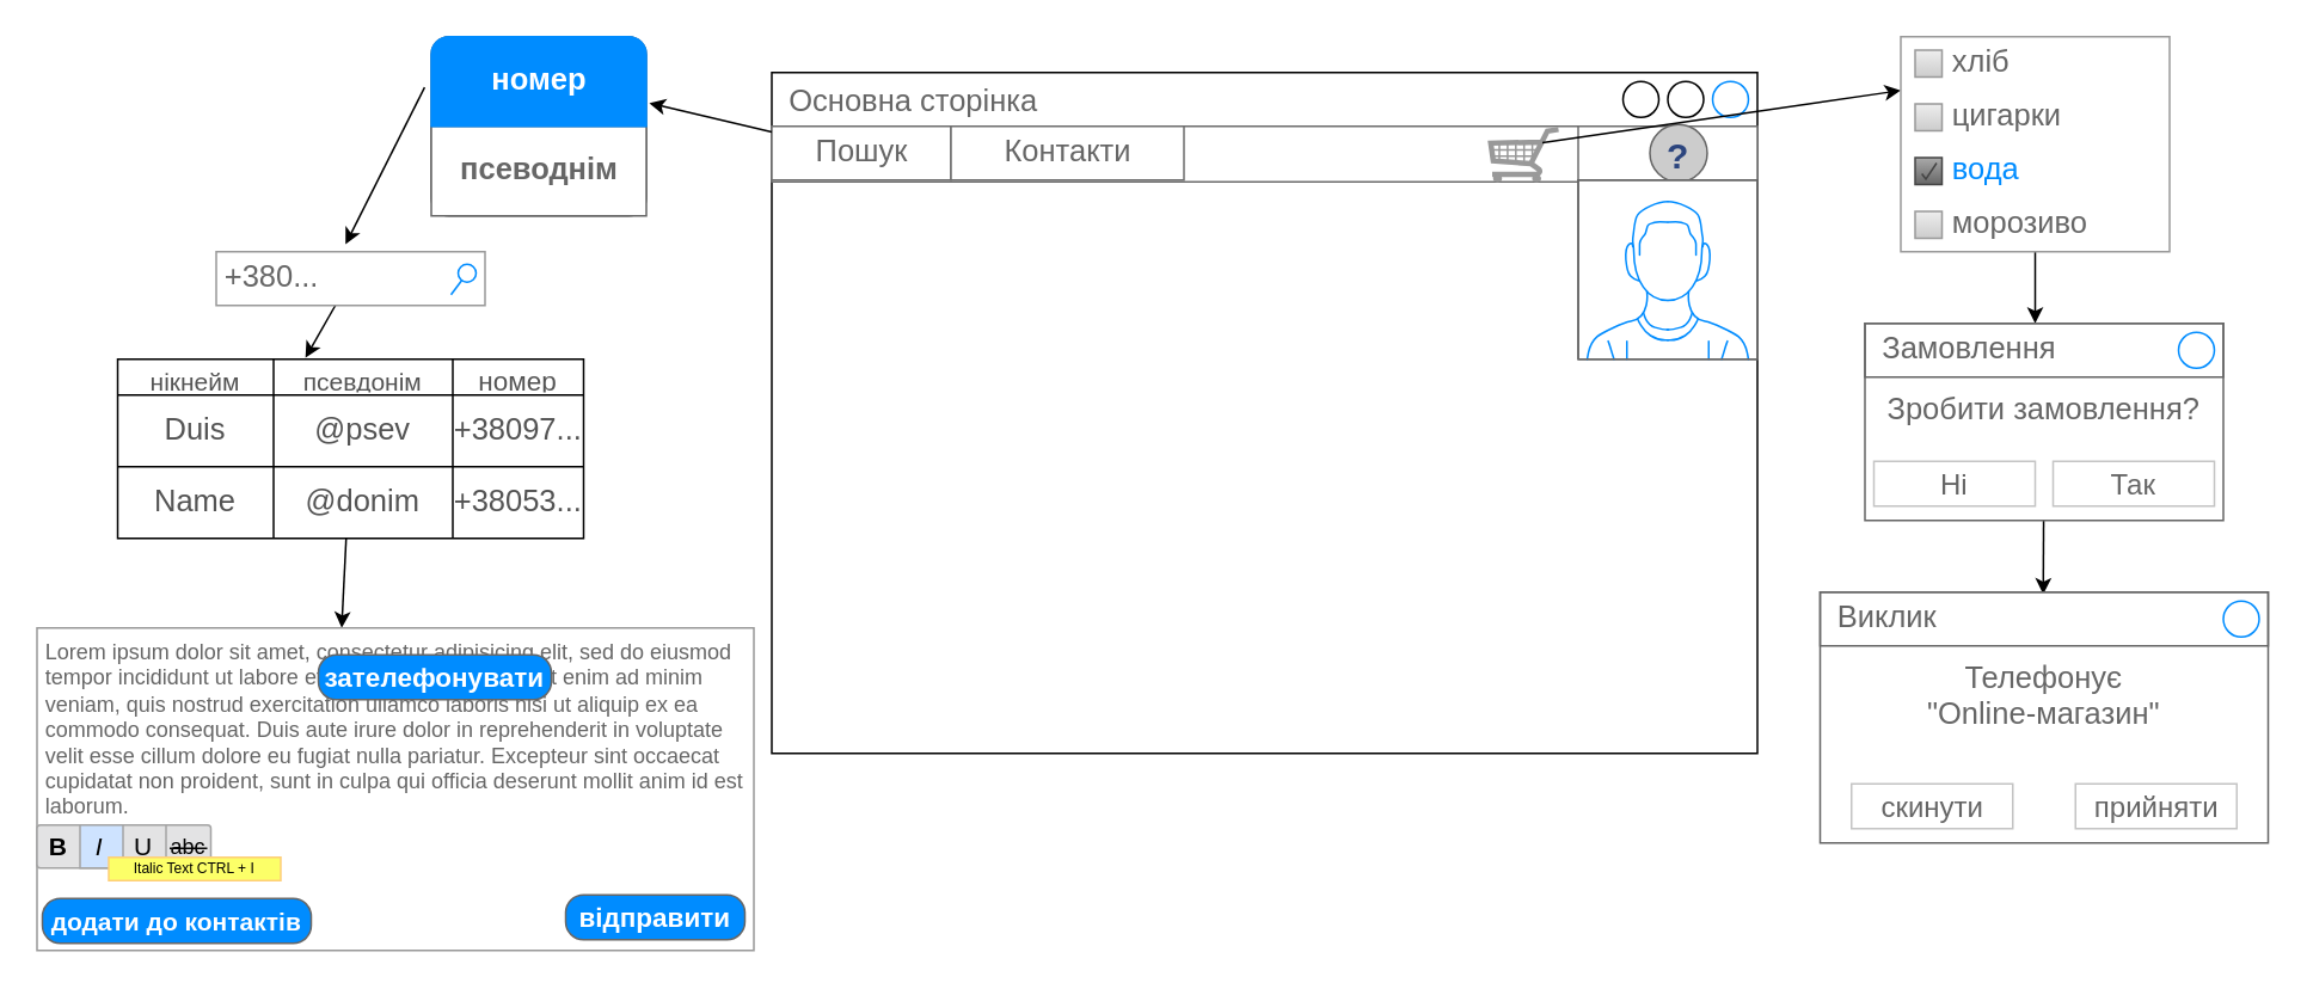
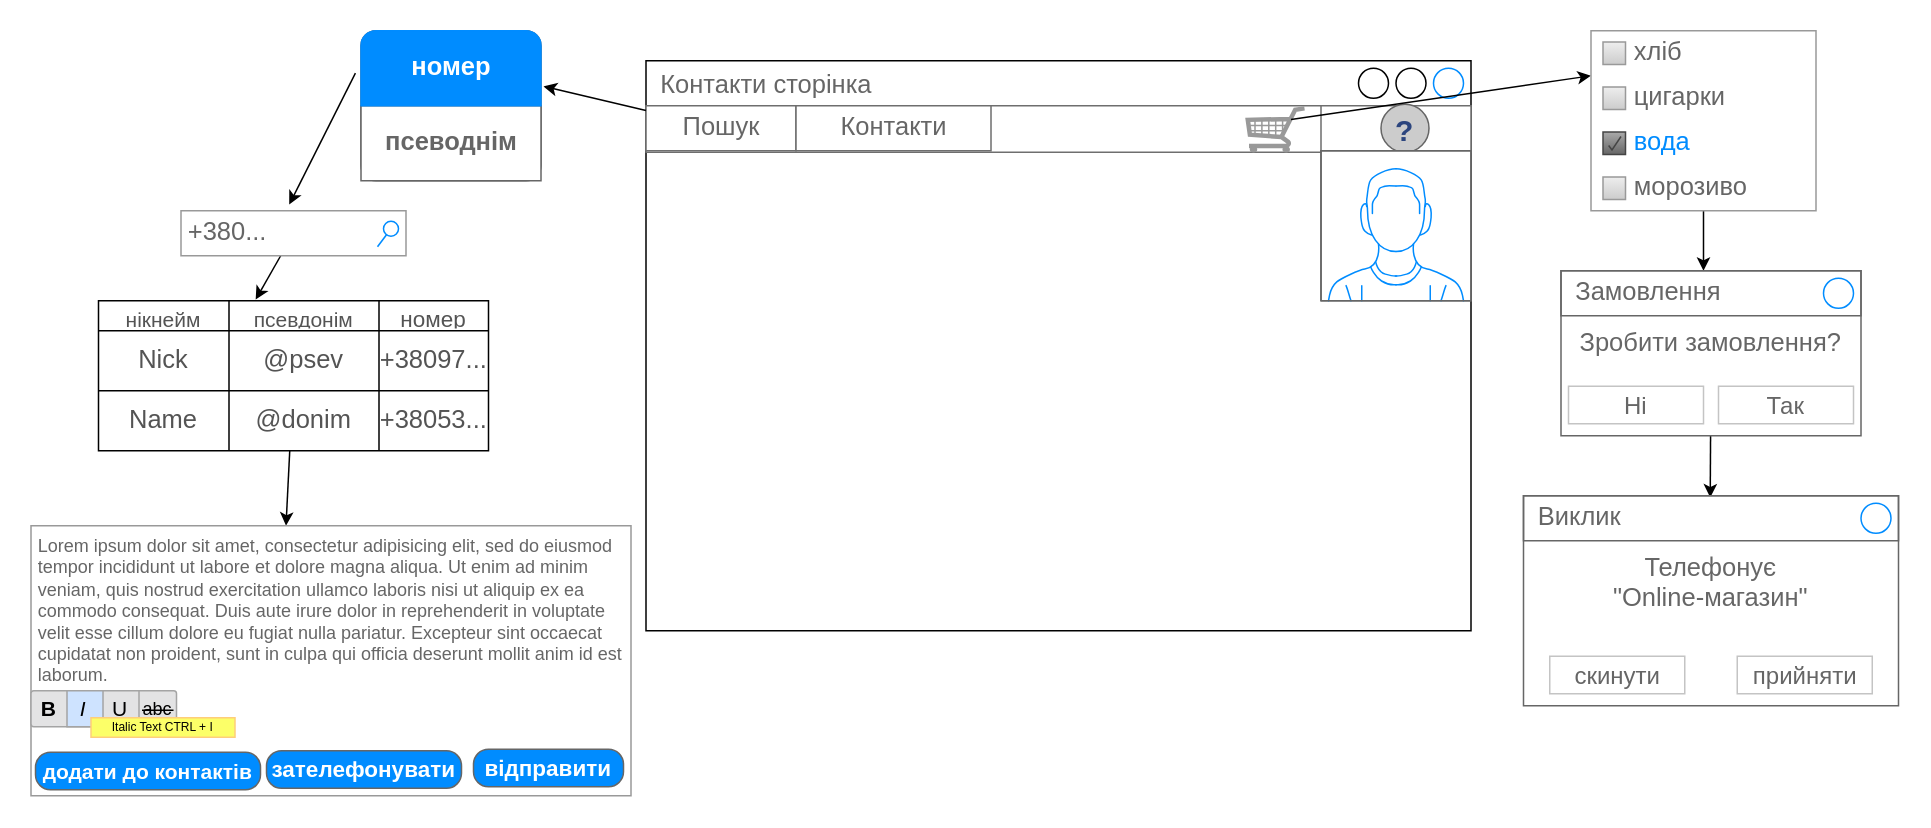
  <mxCell id="0" style=";html=1;" />
  <mxCell id="1" style=";html=1;" parent="0" />
- <mxCell id="2" value="Основна сторінка" style="strokeWidth=1;shadow=0;dashed=0;align=center;html=1;shape=mxgraph.mockup.containers.window;align=left;verticalAlign=top;spacingLeft=8;strokeColor2=#008cff;strokeColor3=#c4c4c4;fontColor=#666666;mainText=;fontSize=17;labelBackgroundColor=none;" parent="1" vertex="1"><mxGeometry x="430" y="40" width="550" height="380" as="geometry" /></mxCell>
+ <mxCell id="2" value="Контакти сторінка" style="strokeWidth=1;shadow=0;dashed=0;align=center;html=1;shape=mxgraph.mockup.containers.window;align=left;verticalAlign=top;spacingLeft=8;strokeColor2=#008cff;strokeColor3=#c4c4c4;fontColor=#666666;mainText=;fontSize=17;labelBackgroundColor=none;" parent="1" vertex="1"><mxGeometry x="430" y="40" width="550" height="380" as="geometry" /></mxCell>
  <mxCell id="3" value="" style="strokeWidth=1;shadow=0;dashed=0;align=center;html=1;shape=mxgraph.mockup.forms.rrect;rSize=0;strokeColor=#6E6E6E;" parent="1" vertex="1"><mxGeometry x="430" y="70" width="550" height="31" as="geometry" /></mxCell>
  <mxCell id="4" value="Пошук" style="strokeColor=inherit;fillColor=inherit;gradientColor=inherit;strokeWidth=1;shadow=0;dashed=0;align=center;html=1;shape=mxgraph.mockup.forms.rrect;rSize=0;fontSize=17;fontColor=#666666;" parent="3" vertex="1"><mxGeometry width="100" height="30" as="geometry" /></mxCell>
  <mxCell id="5" value="Контакти" style="strokeColor=inherit;fillColor=inherit;gradientColor=inherit;strokeWidth=1;shadow=0;dashed=0;align=center;html=1;shape=mxgraph.mockup.forms.rrect;rSize=0;fontSize=17;fontColor=#666666;" parent="3" vertex="1"><mxGeometry x="100" width="130" height="30" as="geometry" /></mxCell>
  <mxCell id="6" value="" style="strokeColor=inherit;fillColor=inherit;gradientColor=inherit;strokeWidth=1;shadow=0;dashed=0;align=center;html=1;shape=mxgraph.mockup.forms.rrect;rSize=0;fontSize=17;fontColor=#666666;" parent="3" vertex="1"><mxGeometry x="450" width="100" height="30" as="geometry" /></mxCell>
  <mxCell id="7" value="" style="verticalLabelPosition=bottom;shadow=0;dashed=0;align=center;html=1;verticalAlign=top;strokeWidth=1;shape=mxgraph.mockup.misc.help_icon;fontSize=15;fontColor=#666666;" parent="3" vertex="1"><mxGeometry x="490" y="-1" width="32" height="32" as="geometry" /></mxCell>
  <mxCell id="8" value="" style="verticalLabelPosition=bottom;shadow=0;dashed=0;align=center;html=1;verticalAlign=top;strokeWidth=1;shape=mxgraph.mockup.misc.shoppingCart;strokeColor=#999999;fontSize=15;fontColor=#666666;" parent="3" vertex="1"><mxGeometry x="400" y="1" width="40" height="30" as="geometry" /></mxCell>
  <mxCell id="9" value="" style="strokeWidth=1;shadow=0;dashed=0;align=center;html=1;shape=mxgraph.mockup.rrect;rSize=10;strokeColor=#666666;" parent="1" vertex="1"><mxGeometry x="240" y="20" width="120" height="100" as="geometry" /></mxCell>
  <mxCell id="10" value="псеводнім" style="strokeColor=inherit;fillColor=inherit;gradientColor=inherit;strokeWidth=1;shadow=0;dashed=0;align=center;html=1;shape=mxgraph.mockup.rrect;rSize=0;fontSize=17;fontColor=#666666;fontStyle=1;resizeWidth=1;" parent="9" vertex="1"><mxGeometry width="120" height="50" relative="1" as="geometry"><mxPoint y="50" as="offset" /></mxGeometry></mxCell>
  <mxCell id="11" value="номер" style="strokeWidth=1;shadow=0;dashed=0;align=center;html=1;shape=mxgraph.mockup.topButton;rSize=10;fontSize=17;fontColor=#ffffff;fontStyle=1;fillColor=#008cff;strokeColor=#008cff;resizeWidth=1;" parent="9" vertex="1"><mxGeometry width="120" height="50" relative="1" as="geometry" /></mxCell>
  <mxCell id="12" style="edgeStyle=none;rounded=0;orthogonalLoop=1;jettySize=auto;html=1;entryX=0.481;entryY=-0.137;entryDx=0;entryDy=0;entryPerimeter=0;exitX=-0.031;exitY=0.564;exitDx=0;exitDy=0;exitPerimeter=0;" parent="9" source="11" target="14" edge="1"><mxGeometry relative="1" as="geometry" /></mxCell>
  <mxCell id="13" style="edgeStyle=none;rounded=0;orthogonalLoop=1;jettySize=auto;html=1;fontSize=17;fontColor=#545454;entryX=0.403;entryY=-0.038;entryDx=0;entryDy=0;entryPerimeter=0;" parent="1" source="14" target="18" edge="1"><mxGeometry relative="1" as="geometry"><mxPoint x="170" y="200" as="targetPoint" /></mxGeometry></mxCell>
  <mxCell id="14" value="+380..." style="strokeWidth=1;shadow=0;dashed=0;align=center;html=1;shape=mxgraph.mockup.forms.searchBox;strokeColor=#999999;mainText=;strokeColor2=#008cff;fontColor=#666666;fontSize=17;align=left;spacingLeft=3;" parent="1" vertex="1"><mxGeometry x="120" y="140" width="150" height="30" as="geometry" /></mxCell>
  <mxCell id="15" value="" style="verticalLabelPosition=bottom;shadow=0;dashed=0;align=center;html=1;verticalAlign=top;strokeWidth=1;shape=mxgraph.mockup.containers.userMale;strokeColor=#666666;strokeColor2=#008cff;" parent="1" vertex="1"><mxGeometry x="880" y="100" width="100" height="100" as="geometry" /></mxCell>
  <mxCell id="16" style="edgeStyle=none;rounded=0;orthogonalLoop=1;jettySize=auto;html=1;fontSize=14;fontColor=#545454;entryX=0.425;entryY=0;entryDx=0;entryDy=0;entryPerimeter=0;" parent="1" source="17" target="30" edge="1"><mxGeometry relative="1" as="geometry"><mxPoint x="220" y="350" as="targetPoint" /></mxGeometry></mxCell>
  <mxCell id="17" value="" style="shape=table;html=1;whiteSpace=wrap;startSize=0;container=1;collapsible=0;childLayout=tableLayout;strokeColor=#000000;fontSize=14;fontColor=#545454;fillColor=default;" parent="1" vertex="1"><mxGeometry x="65" y="200" width="260" height="100" as="geometry" /></mxCell>
  <mxCell id="18" value="" style="shape=tableRow;horizontal=0;startSize=0;swimlaneHead=0;swimlaneBody=0;top=0;left=0;bottom=0;right=0;collapsible=0;dropTarget=0;fillColor=none;points=[[0,0.5],[1,0.5]];portConstraint=eastwest;strokeColor=#FF99CC;fontSize=17;fontColor=#545454;" parent="17" vertex="1"><mxGeometry width="260" height="20" as="geometry" /></mxCell>
  <mxCell id="19" value="&lt;font style=&quot;font-size: 14px;&quot;&gt;нікнейм&lt;/font&gt;" style="shape=partialRectangle;html=1;whiteSpace=wrap;connectable=0;fillColor=none;top=0;left=0;bottom=0;right=0;overflow=hidden;strokeColor=#FF99CC;fontSize=17;fontColor=#545454;" parent="18" vertex="1"><mxGeometry width="87" height="20" as="geometry"><mxRectangle width="87" height="20" as="alternateBounds" /></mxGeometry></mxCell>
  <mxCell id="20" value="&lt;font style=&quot;font-size: 14px;&quot;&gt;псевдонім&lt;/font&gt;" style="shape=partialRectangle;html=1;whiteSpace=wrap;connectable=0;fillColor=none;top=0;left=0;bottom=0;right=0;overflow=hidden;strokeColor=#FF99CC;fontSize=17;fontColor=#545454;" parent="18" vertex="1"><mxGeometry x="87" width="100" height="20" as="geometry"><mxRectangle width="100" height="20" as="alternateBounds" /></mxGeometry></mxCell>
  <mxCell id="21" value="&lt;font style=&quot;font-size: 15px;&quot;&gt;номер&lt;/font&gt;" style="shape=partialRectangle;html=1;whiteSpace=wrap;connectable=0;fillColor=none;top=0;left=0;bottom=0;right=0;overflow=hidden;strokeColor=#FF99CC;fontSize=17;fontColor=#545454;" parent="18" vertex="1"><mxGeometry x="187" width="73" height="20" as="geometry"><mxRectangle width="73" height="20" as="alternateBounds" /></mxGeometry></mxCell>
  <mxCell id="22" value="" style="shape=tableRow;horizontal=0;startSize=0;swimlaneHead=0;swimlaneBody=0;top=0;left=0;bottom=0;right=0;collapsible=0;dropTarget=0;fillColor=none;points=[[0,0.5],[1,0.5]];portConstraint=eastwest;strokeColor=none;fontSize=17;fontColor=#545454;" parent="17" vertex="1"><mxGeometry y="20" width="260" height="40" as="geometry" /></mxCell>
- <mxCell id="23" value="Duis" style="shape=partialRectangle;html=1;whiteSpace=wrap;connectable=0;fillColor=none;top=0;left=0;bottom=0;right=0;overflow=hidden;strokeColor=none;fontSize=17;fontColor=#545454;perimeterSpacing=15;opacity=0;" parent="22" vertex="1"><mxGeometry width="87" height="40" as="geometry"><mxRectangle width="87" height="40" as="alternateBounds" /></mxGeometry></mxCell>
+ <mxCell id="23" value="Nick" style="shape=partialRectangle;html=1;whiteSpace=wrap;connectable=0;fillColor=none;top=0;left=0;bottom=0;right=0;overflow=hidden;strokeColor=none;fontSize=17;fontColor=#545454;perimeterSpacing=15;opacity=0;" parent="22" vertex="1"><mxGeometry width="87" height="40" as="geometry"><mxRectangle width="87" height="40" as="alternateBounds" /></mxGeometry></mxCell>
  <mxCell id="24" value="@psev" style="shape=partialRectangle;html=1;whiteSpace=wrap;connectable=0;fillColor=none;top=0;left=0;bottom=0;right=0;overflow=hidden;strokeColor=#FF99CC;fontSize=17;fontColor=#545454;" parent="22" vertex="1"><mxGeometry x="87" width="100" height="40" as="geometry"><mxRectangle width="100" height="40" as="alternateBounds" /></mxGeometry></mxCell>
  <mxCell id="25" value="+38097..." style="shape=partialRectangle;html=1;whiteSpace=wrap;connectable=0;fillColor=none;top=0;left=0;bottom=0;right=0;overflow=hidden;strokeColor=#FF99CC;fontSize=17;fontColor=#545454;" parent="22" vertex="1"><mxGeometry x="187" width="73" height="40" as="geometry"><mxRectangle width="73" height="40" as="alternateBounds" /></mxGeometry></mxCell>
  <mxCell id="26" value="" style="shape=tableRow;horizontal=0;startSize=0;swimlaneHead=0;swimlaneBody=0;top=0;left=0;bottom=0;right=0;collapsible=0;dropTarget=0;fillColor=none;points=[[0,0.5],[1,0.5]];portConstraint=eastwest;strokeColor=#FF99CC;fontSize=17;fontColor=#545454;" parent="17" vertex="1"><mxGeometry y="60" width="260" height="40" as="geometry" /></mxCell>
  <mxCell id="27" value="Name" style="shape=partialRectangle;html=1;whiteSpace=wrap;connectable=0;fillColor=none;top=0;left=0;bottom=0;right=0;overflow=hidden;strokeColor=#FF99CC;fontSize=17;fontColor=#545454;" parent="26" vertex="1"><mxGeometry width="87" height="40" as="geometry"><mxRectangle width="87" height="40" as="alternateBounds" /></mxGeometry></mxCell>
  <mxCell id="28" value="@donim" style="shape=partialRectangle;html=1;whiteSpace=wrap;connectable=0;fillColor=none;top=0;left=0;bottom=0;right=0;overflow=hidden;strokeColor=#FF99CC;fontSize=17;fontColor=#545454;" parent="26" vertex="1"><mxGeometry x="87" width="100" height="40" as="geometry"><mxRectangle width="100" height="40" as="alternateBounds" /></mxGeometry></mxCell>
  <mxCell id="29" value="+38053..." style="shape=partialRectangle;html=1;whiteSpace=wrap;connectable=0;fillColor=none;top=0;left=0;bottom=0;right=0;overflow=hidden;pointerEvents=1;strokeColor=#FF99CC;fontSize=17;fontColor=#545454;" parent="26" vertex="1"><mxGeometry x="187" width="73" height="40" as="geometry"><mxRectangle width="73" height="40" as="alternateBounds" /></mxGeometry></mxCell>
  <mxCell id="30" value="Lorem ipsum dolor sit amet, consectetur adipisicing elit, sed do eiusmod tempor incididunt ut labore et dolore magna aliqua. Ut enim ad minim veniam, quis nostrud exercitation ullamco laboris nisi ut aliquip ex ea commodo consequat. Duis aute irure dolor in reprehenderit in voluptate velit esse cillum dolore eu fugiat nulla pariatur. Excepteur sint occaecat cupidatat non proident, sunt in culpa qui officia deserunt mollit anim id est laborum." style="strokeWidth=1;shadow=0;dashed=0;align=center;html=1;shape=mxgraph.mockup.forms.rrect;fillColor=#ffffff;rSize=0;fontColor=#666666;align=left;spacingLeft=3;strokeColor=#999999;verticalAlign=top;whiteSpace=wrap;" parent="1" vertex="1"><mxGeometry x="20" y="350" width="400" height="180" as="geometry" /></mxCell>
  <mxCell id="31" value="&lt;font style=&quot;font-size: 15px;&quot;&gt;відправити&lt;/font&gt;" style="strokeWidth=1;shadow=0;dashed=0;align=center;html=1;shape=mxgraph.mockup.buttons.button;strokeColor=#666666;fontColor=#ffffff;mainText=;buttonStyle=round;fontSize=17;fontStyle=1;fillColor=#008cff;whiteSpace=wrap;" parent="1" vertex="1"><mxGeometry x="315" y="499" width="100" height="25" as="geometry" /></mxCell>
  <mxCell id="32" value="&lt;font style=&quot;font-size: 14px;&quot;&gt;додати до контактів&lt;/font&gt;" style="strokeWidth=1;shadow=0;dashed=0;align=center;html=1;shape=mxgraph.mockup.buttons.button;strokeColor=#666666;fontColor=#ffffff;mainText=;buttonStyle=round;fontSize=17;fontStyle=1;fillColor=#008cff;whiteSpace=wrap;" parent="1" vertex="1"><mxGeometry x="23" y="501" width="150" height="25" as="geometry" /></mxCell>
- <mxCell id="33" value="&lt;font style=&quot;font-size: 15px;&quot;&gt;зателефонувати&lt;/font&gt;" style="strokeWidth=1;shadow=0;dashed=0;align=center;html=1;shape=mxgraph.mockup.buttons.button;strokeColor=#666666;fontColor=#ffffff;mainText=;buttonStyle=round;fontSize=17;fontStyle=1;fillColor=#008cff;whiteSpace=wrap;" parent="1" vertex="1"><mxGeometry x="177" y="365" width="130" height="25" as="geometry" /></mxCell>
+ <mxCell id="33" value="&lt;font style=&quot;font-size: 15px;&quot;&gt;зателефонувати&lt;/font&gt;" style="strokeWidth=1;shadow=0;dashed=0;align=center;html=1;shape=mxgraph.mockup.buttons.button;strokeColor=#666666;fontColor=#ffffff;mainText=;buttonStyle=round;fontSize=17;fontStyle=1;fillColor=#008cff;whiteSpace=wrap;" parent="1" vertex="1"><mxGeometry x="177" y="500" width="130" height="25" as="geometry" /></mxCell>
  <mxCell id="34" style="rounded=0;orthogonalLoop=1;jettySize=auto;html=1;entryX=1.014;entryY=0.742;entryDx=0;entryDy=0;entryPerimeter=0;fontSize=15;fontColor=#666666;" parent="1" source="4" target="11" edge="1"><mxGeometry relative="1" as="geometry" /></mxCell>
  <mxCell id="35" style="edgeStyle=none;rounded=0;orthogonalLoop=1;jettySize=auto;html=1;fontSize=15;fontColor=#666666;" parent="1" edge="1"><mxGeometry relative="1" as="geometry"><mxPoint x="1060" y="50" as="targetPoint" /><mxPoint x="860" y="79.167" as="sourcePoint" /></mxGeometry></mxCell>
  <mxCell id="36" style="edgeStyle=none;rounded=0;orthogonalLoop=1;jettySize=auto;html=1;fontSize=15;fontColor=#666666;" parent="1" source="37" edge="1"><mxGeometry relative="1" as="geometry"><mxPoint x="1135" y="180" as="targetPoint" /></mxGeometry></mxCell>
  <mxCell id="37" value="" style="strokeWidth=1;shadow=0;dashed=0;align=center;html=1;shape=mxgraph.mockup.forms.rrect;rSize=0;strokeColor=#999999;fillColor=#ffffff;recursiveResize=0;fontSize=15;fontColor=#666666;" parent="1" vertex="1"><mxGeometry x="1060" y="20" width="150" height="120" as="geometry" /></mxCell>
  <mxCell id="38" value="хліб" style="strokeWidth=1;shadow=0;dashed=0;align=center;html=1;shape=mxgraph.mockup.forms.rrect;rSize=0;fillColor=#eeeeee;strokeColor=#999999;gradientColor=#cccccc;align=left;spacingLeft=4;fontSize=17;fontColor=#666666;labelPosition=right;" parent="37" vertex="1"><mxGeometry x="8" y="7.5" width="15" height="15" as="geometry" /></mxCell>
  <mxCell id="39" value="цигарки" style="strokeWidth=1;shadow=0;dashed=0;align=center;html=1;shape=mxgraph.mockup.forms.rrect;rSize=0;fillColor=#eeeeee;strokeColor=#999999;gradientColor=#cccccc;align=left;spacingLeft=4;fontSize=17;fontColor=#666666;labelPosition=right;" parent="37" vertex="1"><mxGeometry x="8" y="37.5" width="15" height="15" as="geometry" /></mxCell>
  <mxCell id="40" value="вода" style="strokeWidth=1;shadow=0;dashed=0;align=center;html=1;shape=mxgraph.mockup.forms.checkbox;rSize=0;resizable=0;fillColor=#aaaaaa;strokeColor=#444444;gradientColor=#666666;align=left;spacingLeft=4;fontSize=17;fontColor=#008cff;labelPosition=right;" parent="37" vertex="1"><mxGeometry x="8" y="67.5" width="15" height="15" as="geometry" /></mxCell>
  <mxCell id="41" value="морозиво" style="strokeWidth=1;shadow=0;dashed=0;align=center;html=1;shape=mxgraph.mockup.forms.rrect;rSize=0;fillColor=#eeeeee;strokeColor=#999999;gradientColor=#cccccc;align=left;spacingLeft=4;fontSize=17;fontColor=#666666;labelPosition=right;" parent="37" vertex="1"><mxGeometry x="8" y="97.5" width="15" height="15" as="geometry" /></mxCell>
  <mxCell id="42" style="edgeStyle=none;rounded=0;orthogonalLoop=1;jettySize=auto;html=1;fontSize=15;fontColor=#666666;entryX=0.498;entryY=0.039;entryDx=0;entryDy=0;entryPerimeter=0;" parent="1" source="43" target="49" edge="1"><mxGeometry relative="1" as="geometry"><mxPoint x="1140" y="330" as="targetPoint" /></mxGeometry></mxCell>
  <mxCell id="43" value="Зробити замовлення?" style="strokeWidth=1;shadow=0;dashed=0;align=center;html=1;shape=mxgraph.mockup.containers.rrect;rSize=0;strokeColor=#666666;fontColor=#666666;fontSize=17;verticalAlign=top;whiteSpace=wrap;fillColor=#ffffff;spacingTop=32;" parent="1" vertex="1"><mxGeometry x="1040" y="180" width="200" height="110" as="geometry" /></mxCell>
  <mxCell id="44" value="Замовлення" style="strokeWidth=1;shadow=0;dashed=0;align=center;html=1;shape=mxgraph.mockup.containers.rrect;rSize=0;fontSize=17;fontColor=#666666;strokeColor=#666666;align=left;spacingLeft=8;fillColor=none;resizeWidth=1;" parent="43" vertex="1"><mxGeometry width="200" height="30" relative="1" as="geometry" /></mxCell>
  <mxCell id="45" value="" style="shape=ellipse;strokeColor=#008cff;resizable=0;fillColor=none;html=1;fontSize=15;fontColor=#666666;" parent="44" vertex="1"><mxGeometry x="1" y="0.5" width="20" height="20" relative="1" as="geometry"><mxPoint x="-25" y="-10" as="offset" /></mxGeometry></mxCell>
  <mxCell id="46" value="Ні" style="strokeWidth=1;shadow=0;dashed=0;align=center;html=1;shape=mxgraph.mockup.containers.rrect;rSize=0;fontSize=16;fontColor=#666666;strokeColor=#c4c4c4;whiteSpace=wrap;fillColor=none;" parent="43" vertex="1"><mxGeometry x="0.25" y="1" width="90" height="25" relative="1" as="geometry"><mxPoint x="-45" y="-33" as="offset" /></mxGeometry></mxCell>
  <mxCell id="47" value="Так" style="strokeWidth=1;shadow=0;dashed=0;align=center;html=1;shape=mxgraph.mockup.containers.rrect;rSize=0;fontSize=16;fontColor=#666666;strokeColor=#c4c4c4;whiteSpace=wrap;fillColor=none;" parent="43" vertex="1"><mxGeometry x="0.75" y="1" width="90" height="25" relative="1" as="geometry"><mxPoint x="-45" y="-33" as="offset" /></mxGeometry></mxCell>
  <mxCell id="48" value="Телефонує &lt;br&gt;&quot;Online-магазин&quot;" style="strokeWidth=1;shadow=0;dashed=0;align=center;html=1;shape=mxgraph.mockup.containers.rrect;rSize=0;strokeColor=#666666;fontColor=#666666;fontSize=17;verticalAlign=top;whiteSpace=wrap;fillColor=#ffffff;spacingTop=32;labelBackgroundColor=none;" parent="1" vertex="1"><mxGeometry x="1015" y="330" width="250" height="140" as="geometry" /></mxCell>
  <mxCell id="49" value="Виклик" style="strokeWidth=1;shadow=0;dashed=0;align=center;html=1;shape=mxgraph.mockup.containers.rrect;rSize=0;fontSize=17;fontColor=#666666;strokeColor=#666666;align=left;spacingLeft=8;fillColor=none;resizeWidth=1;labelBackgroundColor=none;" parent="48" vertex="1"><mxGeometry width="250" height="30" relative="1" as="geometry" /></mxCell>
  <mxCell id="50" value="" style="shape=ellipse;strokeColor=#008cff;resizable=0;fillColor=none;html=1;labelBackgroundColor=#6666FF;fontSize=15;fontColor=#666666;" parent="49" vertex="1"><mxGeometry x="1" y="0.5" width="20" height="20" relative="1" as="geometry"><mxPoint x="-25" y="-10" as="offset" /></mxGeometry></mxCell>
  <mxCell id="51" value="скинути" style="strokeWidth=1;shadow=0;dashed=0;align=center;html=1;shape=mxgraph.mockup.containers.rrect;rSize=0;fontSize=16;fontColor=#666666;strokeColor=#c4c4c4;whiteSpace=wrap;fillColor=none;labelBackgroundColor=none;" parent="48" vertex="1"><mxGeometry x="0.25" y="1" width="90" height="25" relative="1" as="geometry"><mxPoint x="-45" y="-33" as="offset" /></mxGeometry></mxCell>
  <mxCell id="52" value="прийняти" style="strokeWidth=1;shadow=0;dashed=0;align=center;html=1;shape=mxgraph.mockup.containers.rrect;rSize=0;fontSize=16;fontColor=#666666;strokeColor=#c4c4c4;whiteSpace=wrap;fillColor=none;labelBackgroundColor=none;" parent="48" vertex="1"><mxGeometry x="0.75" y="1" width="90" height="25" relative="1" as="geometry"><mxPoint x="-45" y="-33" as="offset" /></mxGeometry></mxCell>
  <mxCell id="53" value="" style="verticalLabelPosition=bottom;shadow=0;dashed=0;align=center;html=1;verticalAlign=top;strokeWidth=1;shape=mxgraph.mockup.menus_and_buttons.font_style_selector_1;labelBackgroundColor=none;fontSize=15;fontColor=#666666;" parent="1" vertex="1"><mxGeometry x="20" y="460" width="136" height="31" as="geometry" /></mxCell>
